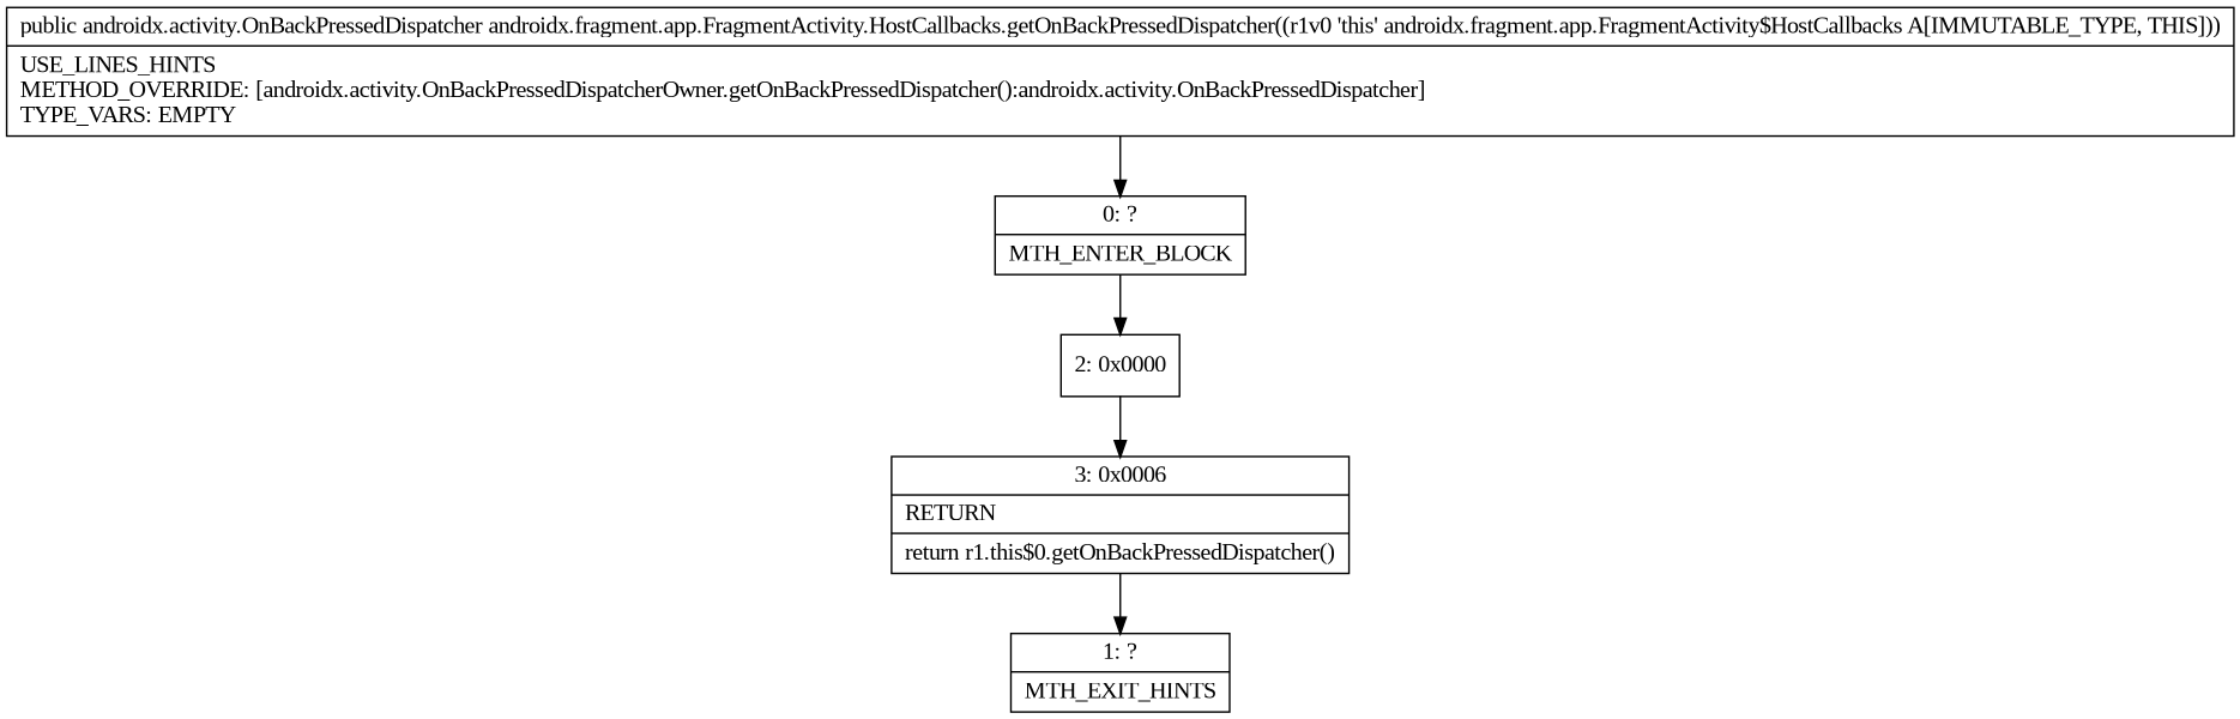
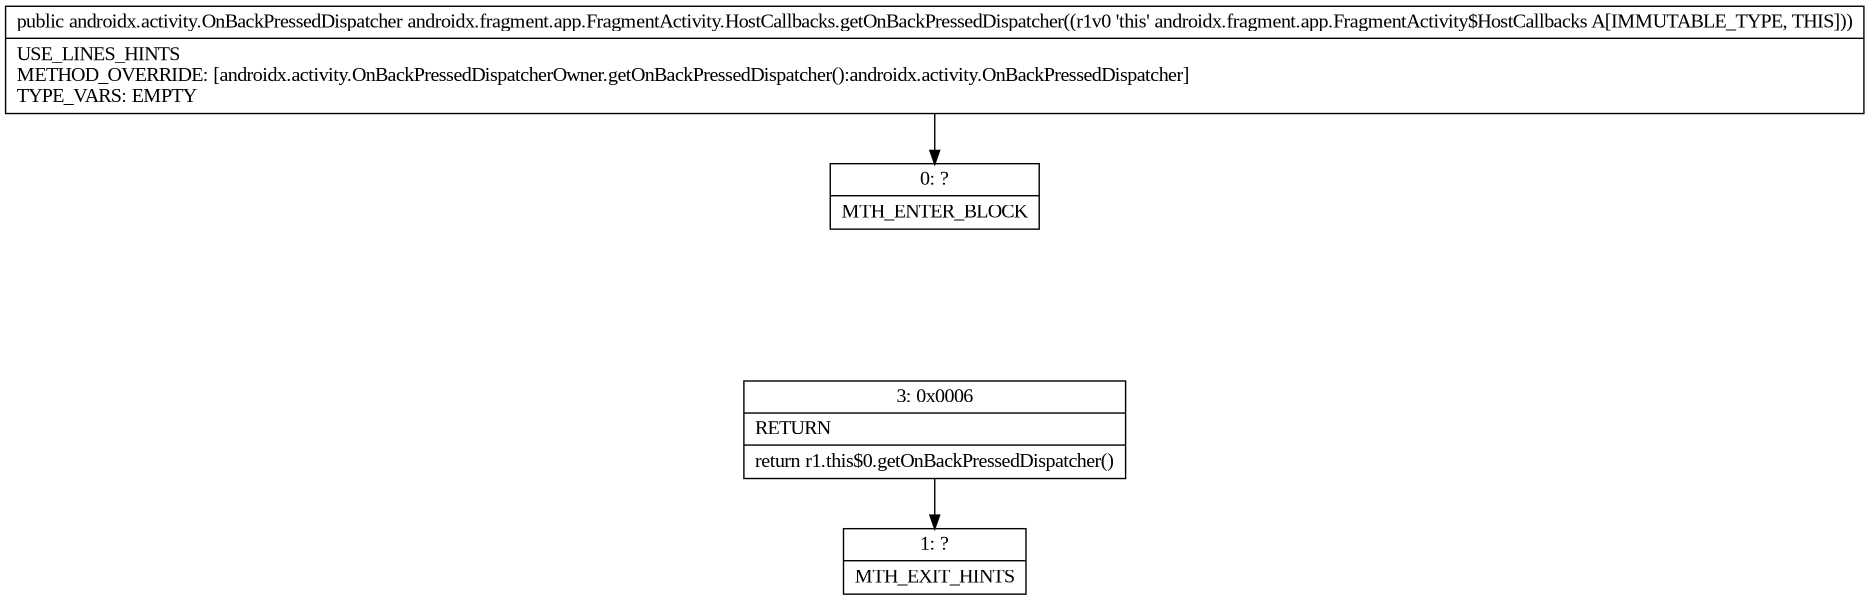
  digraph {
    fontname="Liberation Serif"
    node [fontname="Liberation Serif" shape=record]
    edge [fontname="Liberation Serif"]
    n1 [label="{0\:\ ?|MTH_ENTER_BLOCK\l}"]
-   n2 [label="{2\:\ 0x0000}"]
    n3 [label="{3\:\ 0x0006|RETURN\l|return r1.this$0.getOnBackPressedDispatcher()\l}"]
    n4 [label="{1\:\ ?|MTH_EXIT_HINTS\l}"]
    n5 [label="{public androidx.activity.OnBackPressedDispatcher androidx.fragment.app.FragmentActivity.HostCallbacks.getOnBackPressedDispatcher((r1v0 'this' androidx.fragment.app.FragmentActivity$HostCallbacks A[IMMUTABLE_TYPE, THIS]))  | USE_LINES_HINTS\lMETHOD_OVERRIDE: [androidx.activity.OnBackPressedDispatcherOwner.getOnBackPressedDispatcher():androidx.activity.OnBackPressedDispatcher]\lTYPE_VARS: EMPTY\l}"]
-   n1 -> n2
-   n2 -> n3
    n3 -> n4
    n5 -> n1
  }
